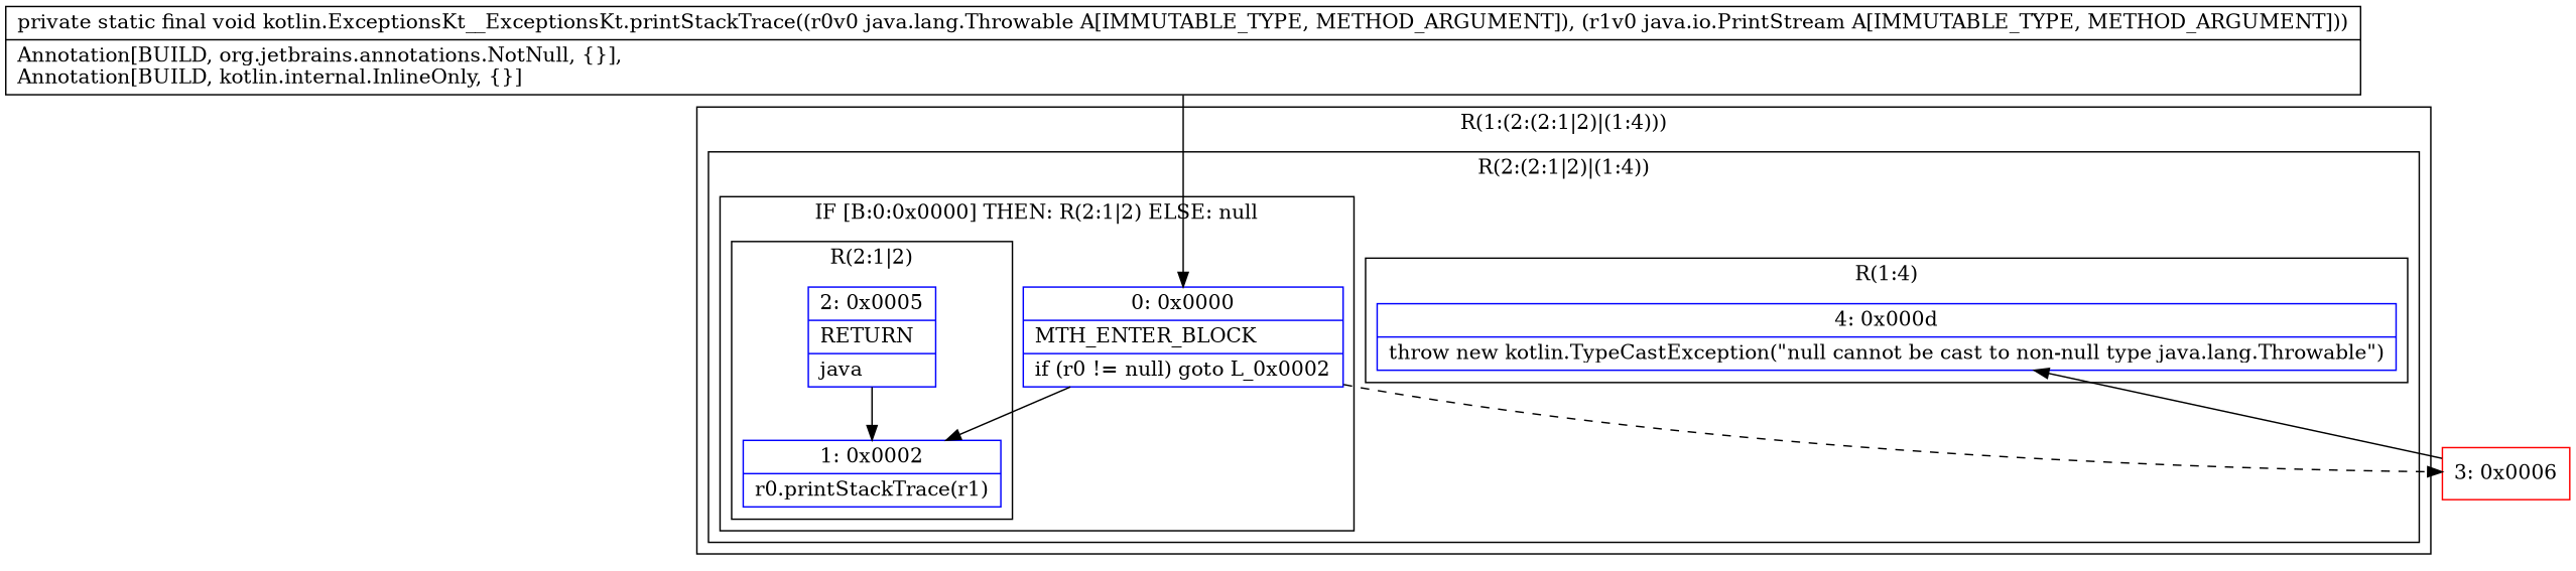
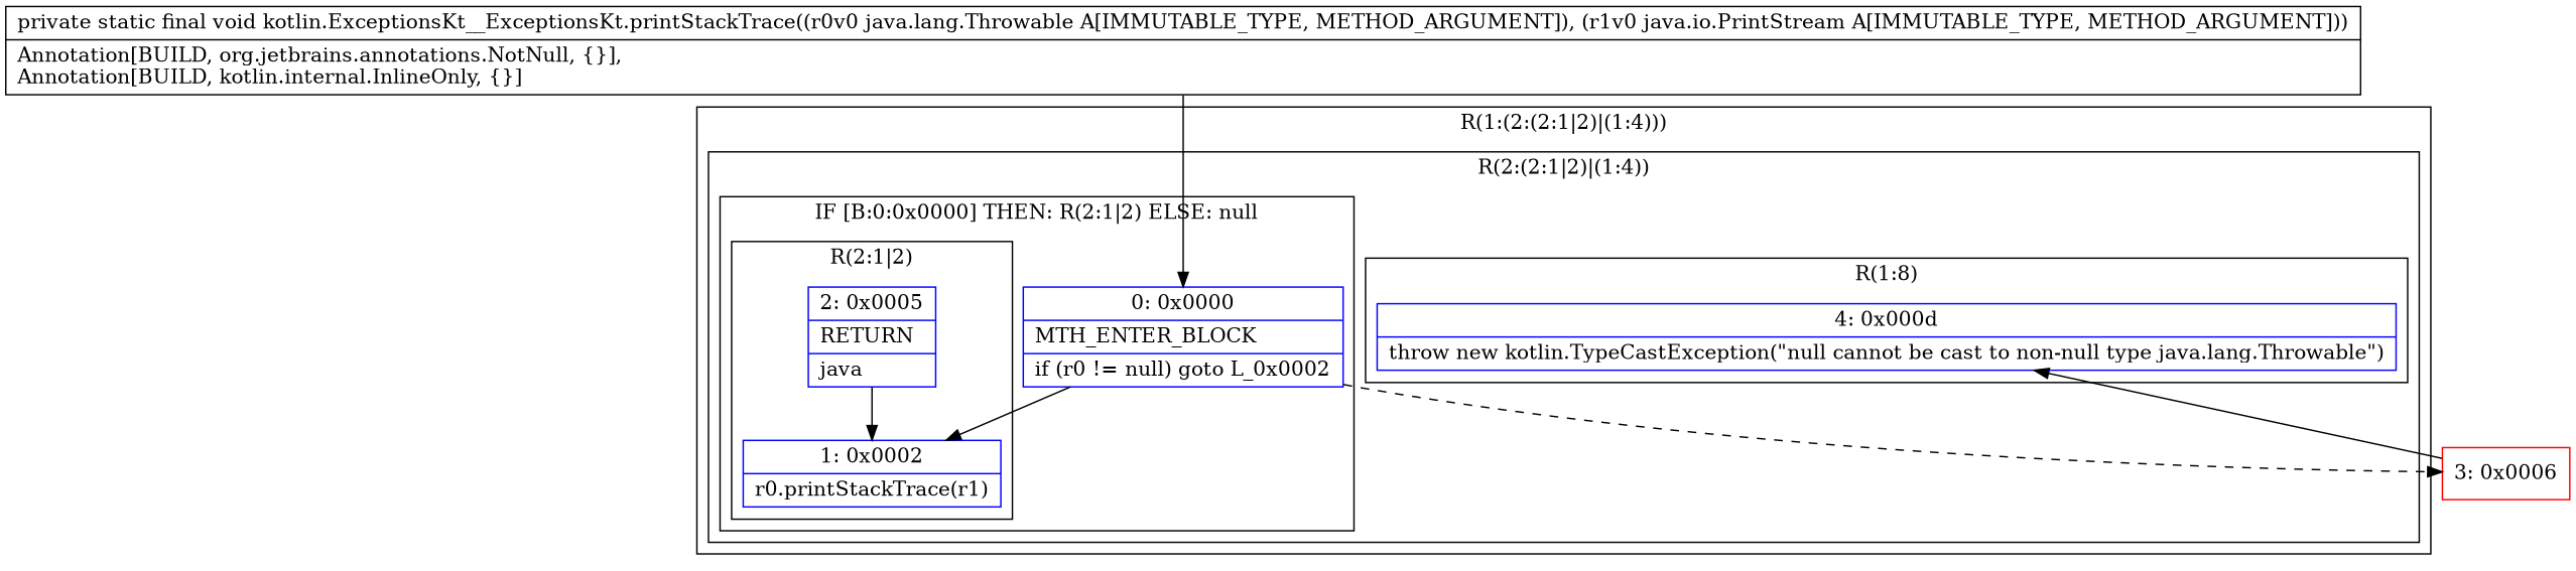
  digraph {
    node [color=blue shape=record]
    n1 [label="{1\:\ 0x0002|r0.printStackTrace(r1)\l}"]
    n2 [label="{2\:\ 0x0005|RETURN\l|java\l}"]
    n3 [label="{0\:\ 0x0000|MTH_ENTER_BLOCK\l|if (r0 != null) goto L_0x0002\l}"]
    n4 [label="{4\:\ 0x000d|throw new kotlin.TypeCastException(\"null cannot be cast to non\-null type java.lang.Throwable\")\l}"]
    n5 [color=red label="{3\:\ 0x0006}"]
    n6 [label="{private static final void kotlin.ExceptionsKt__ExceptionsKt.printStackTrace((r0v0 java.lang.Throwable A[IMMUTABLE_TYPE, METHOD_ARGUMENT]), (r1v0 java.io.PrintStream A[IMMUTABLE_TYPE, METHOD_ARGUMENT]))  | Annotation[BUILD, org.jetbrains.annotations.NotNull, \{\}], \lAnnotation[BUILD, kotlin.internal.InlineOnly, \{\}]\l}" color=""]
    subgraph cluster_1 {
      label="R(1:(2:(2:1|2)|(1:4)))"
      subgraph cluster_2 {
        label="R(2:(2:1|2)|(1:4))"
        subgraph cluster_3 {
          label="IF [B:0:0x0000] THEN: R(2:1|2) ELSE: null"
          n3
          subgraph cluster_4 {
            label="R(2:1|2)"
            n1
            n2
          }
        }
        subgraph cluster_5 {
-         label="R(1:4)"
+         label="R(1:8)"
          n4
        }
      }
    }
    n2 -> n1
    n3 -> n1
    n3 -> n5 [style=dashed]
    n5 -> n4
    n6 -> n3
  }
